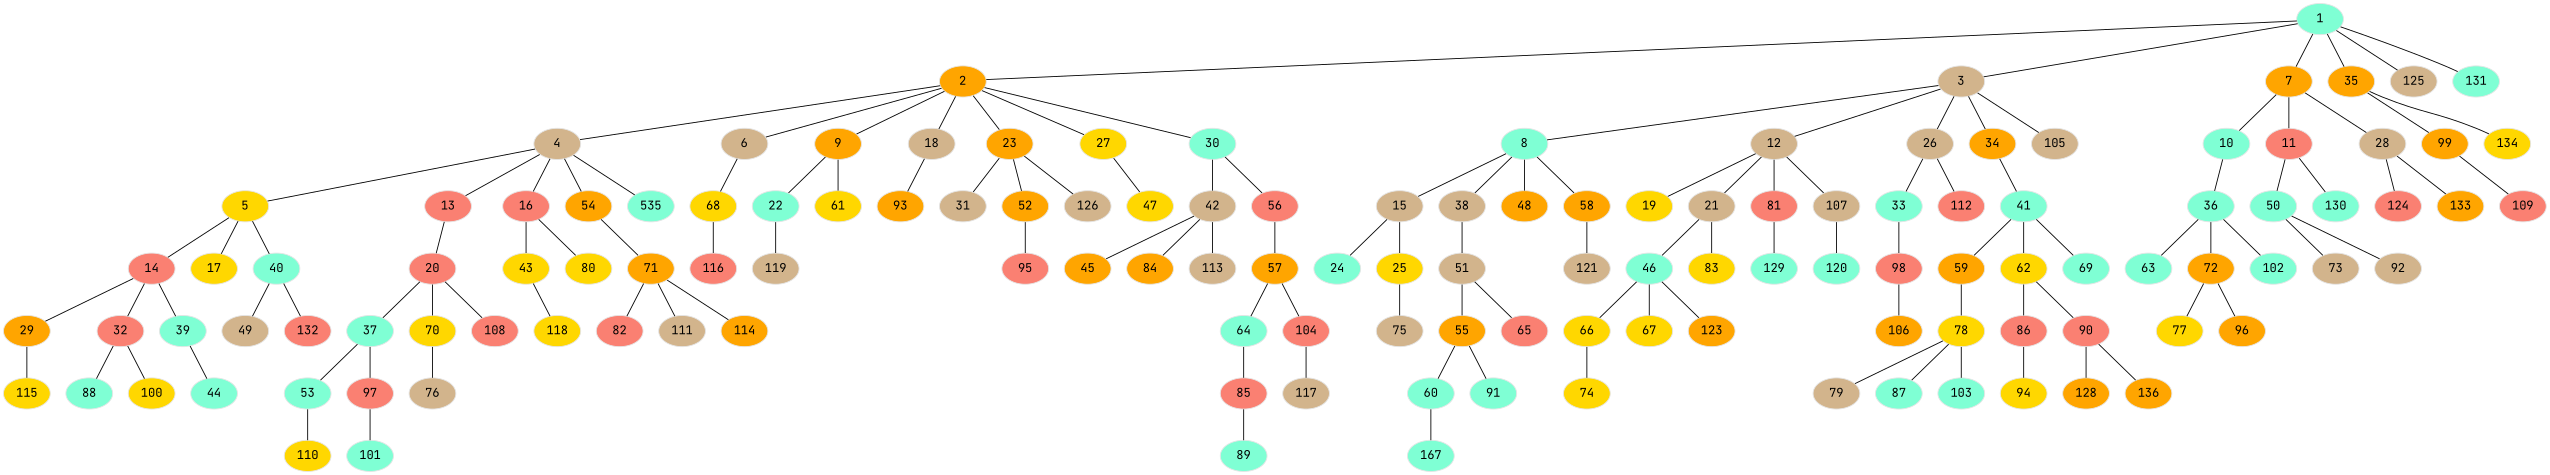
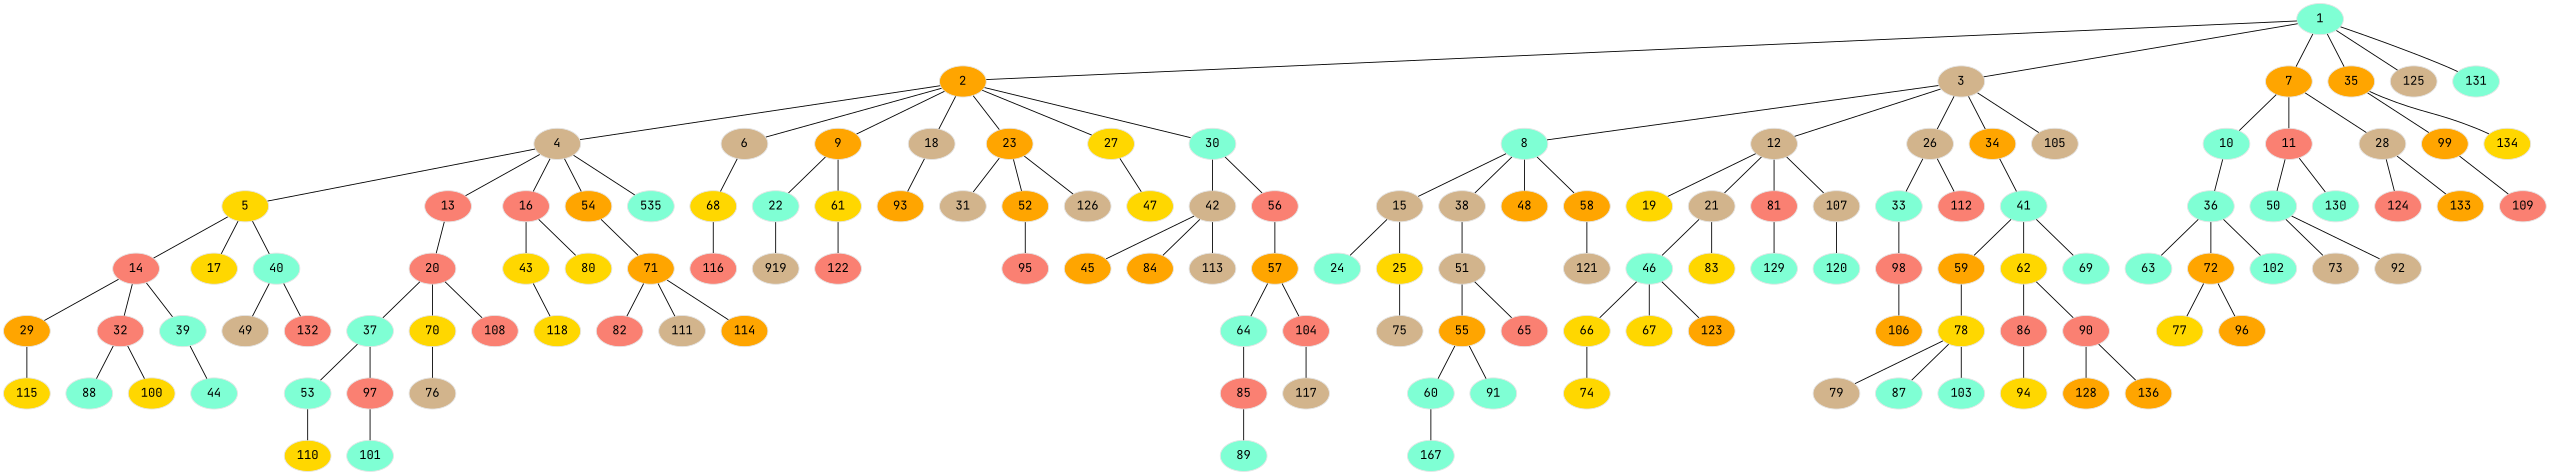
  graph {
    fontname="JetBrains Mono"
    node [color=gray90 fillcolor=aquamarine fontname="JetBrains Mono" style=filled]
    edge [fontname="JetBrains Mono"]
    2 [fillcolor=orange]
    1
    3 [fillcolor=tan]
    7 [fillcolor=orange]
    35 [fillcolor=orange]
    125 [fillcolor=tan]
    131
    4 [fillcolor=tan]
    6 [fillcolor=tan]
    9 [fillcolor=orange]
    18 [fillcolor=tan]
    23 [fillcolor=orange]
    27 [fillcolor=gold]
    30
    8
    12 [fillcolor=tan]
    26 [fillcolor=tan]
    34 [fillcolor=orange]
    105 [fillcolor=tan]
    10
    11 [fillcolor=salmon]
    28 [fillcolor=tan]
    99 [fillcolor=orange]
    134 [fillcolor=gold]
    5 [fillcolor=gold]
    13 [fillcolor=salmon]
    16 [fillcolor=salmon]
    54 [fillcolor=orange]
    n29 [label=535]
    68 [fillcolor=gold]
    22
    61 [fillcolor=gold]
    93 [fillcolor=orange]
    31 [fillcolor=tan]
    52 [fillcolor=orange]
    126 [fillcolor=tan]
    47 [fillcolor=gold]
    42 [fillcolor=tan]
    56 [fillcolor=salmon]
    15 [fillcolor=tan]
    38 [fillcolor=tan]
    48 [fillcolor=orange]
    58 [fillcolor=orange]
    19 [fillcolor=gold]
    21 [fillcolor=tan]
    81 [fillcolor=salmon]
    107 [fillcolor=tan]
    33
    112 [fillcolor=salmon]
    41
    14 [fillcolor=salmon]
    17 [fillcolor=gold]
    40
    20 [fillcolor=salmon]
    43 [fillcolor=gold]
    80 [fillcolor=gold]
    71 [fillcolor=orange]
    29 [fillcolor=orange]
    32 [fillcolor=salmon]
    39
    49 [fillcolor=tan]
    132 [fillcolor=salmon]
    116 [fillcolor=salmon]
    36
    50
    130
    24
    25 [fillcolor=gold]
    51 [fillcolor=tan]
    121 [fillcolor=tan]
-   119 [fillcolor=tan]
+   119 [fillcolor=tan label=919]
+   122 [fillcolor=salmon]
    124 [fillcolor=salmon]
    133 [fillcolor=orange]
    63
    72 [fillcolor=orange]
    102
    73 [fillcolor=tan]
    92 [fillcolor=tan]
    46
    83 [fillcolor=gold]
    129
    120
    37
    70 [fillcolor=gold]
    108 [fillcolor=salmon]
    115 [fillcolor=gold]
    88
    100 [fillcolor=gold]
    44
    75 [fillcolor=tan]
    118 [fillcolor=gold]
    53
    97 [fillcolor=salmon]
    76 [fillcolor=tan]
    66 [fillcolor=gold]
    67 [fillcolor=gold]
    123 [fillcolor=orange]
    95 [fillcolor=salmon]
    98 [fillcolor=salmon]
    45 [fillcolor=orange]
    84 [fillcolor=orange]
    113 [fillcolor=tan]
    57 [fillcolor=orange]
    106 [fillcolor=orange]
    59 [fillcolor=orange]
    62 [fillcolor=gold]
    69
    109 [fillcolor=salmon]
    77 [fillcolor=gold]
    96 [fillcolor=orange]
    110 [fillcolor=gold]
    101
    55 [fillcolor=orange]
    65 [fillcolor=salmon]
    78 [fillcolor=gold]
    86 [fillcolor=salmon]
    90 [fillcolor=salmon]
    74 [fillcolor=gold]
    60
    91
    82 [fillcolor=salmon]
    111 [fillcolor=tan]
    114 [fillcolor=orange]
    n125 [label=167]
    64
    104 [fillcolor=salmon]
    85 [fillcolor=salmon]
    117 [fillcolor=tan]
    79 [fillcolor=tan]
    87
    103
    94 [fillcolor=gold]
    128 [fillcolor=orange]
    136 [fillcolor=orange]
    89
    2 -- 4
    2 -- 6
    2 -- 9
    2 -- 18
    2 -- 23
    2 -- 27
    2 -- 30
    1 -- 2
    1 -- 3
    1 -- 7
    1 -- 35
    1 -- 125
    1 -- 131
    3 -- 8
    3 -- 12
    3 -- 26
    3 -- 34
    3 -- 105
    7 -- 10
    7 -- 11
    7 -- 28
    35 -- 99
    35 -- 134
    4 -- 5
    4 -- 13
    4 -- 16
    4 -- 54
    4 -- n29
    6 -- 68
    9 -- 22
    9 -- 61
    18 -- 93
    23 -- 31
    23 -- 52
    23 -- 126
    27 -- 47
    30 -- 42
    30 -- 56
    8 -- 15
    8 -- 38
    8 -- 48
    8 -- 58
    12 -- 19
    12 -- 21
    12 -- 81
    12 -- 107
    26 -- 33
    26 -- 112
    34 -- 41
    10 -- 36
    11 -- 50
    11 -- 130
    28 -- 124
    28 -- 133
    99 -- 109
    5 -- 14
    5 -- 17
    5 -- 40
    13 -- 20
    16 -- 43
    16 -- 80
    54 -- 71
    68 -- 116
    22 -- 119
+   61 -- 122
    52 -- 95
    42 -- 45
    42 -- 84
    42 -- 113
    56 -- 57
    15 -- 24
    15 -- 25
    38 -- 51
    58 -- 121
    21 -- 46
    21 -- 83
    81 -- 129
    107 -- 120
    33 -- 98
    41 -- 59
    41 -- 62
    41 -- 69
    14 -- 29
    14 -- 32
    14 -- 39
    40 -- 49
    40 -- 132
    20 -- 37
    20 -- 70
    20 -- 108
    43 -- 118
    71 -- 82
    71 -- 111
    71 -- 114
    29 -- 115
    32 -- 88
    32 -- 100
    39 -- 44
    36 -- 63
    36 -- 72
    36 -- 102
    50 -- 73
    50 -- 92
    25 -- 75
    51 -- 55
    51 -- 65
    72 -- 77
    72 -- 96
    46 -- 66
    46 -- 67
    46 -- 123
    37 -- 53
    37 -- 97
    70 -- 76
    53 -- 110
    97 -- 101
    66 -- 74
    98 -- 106
    57 -- 64
    57 -- 104
    59 -- 78
    62 -- 86
    62 -- 90
    55 -- 60
    55 -- 91
    78 -- 79
    78 -- 87
    78 -- 103
    86 -- 94
    90 -- 128
    90 -- 136
    60 -- n125
    64 -- 85
    104 -- 117
    85 -- 89
  }
